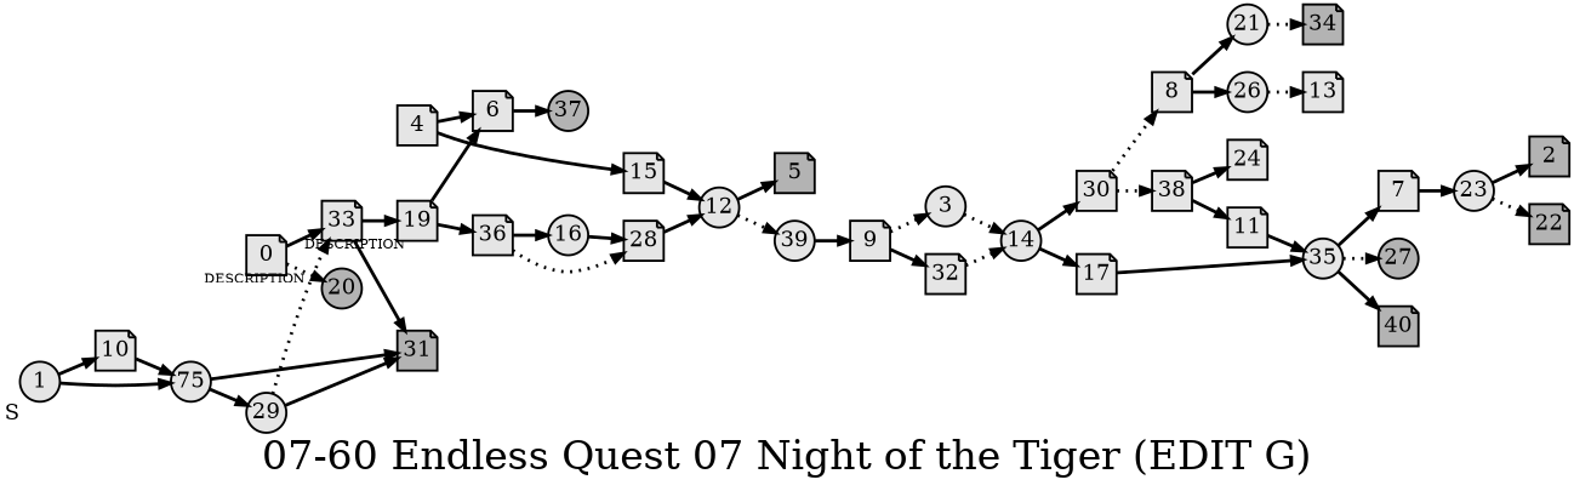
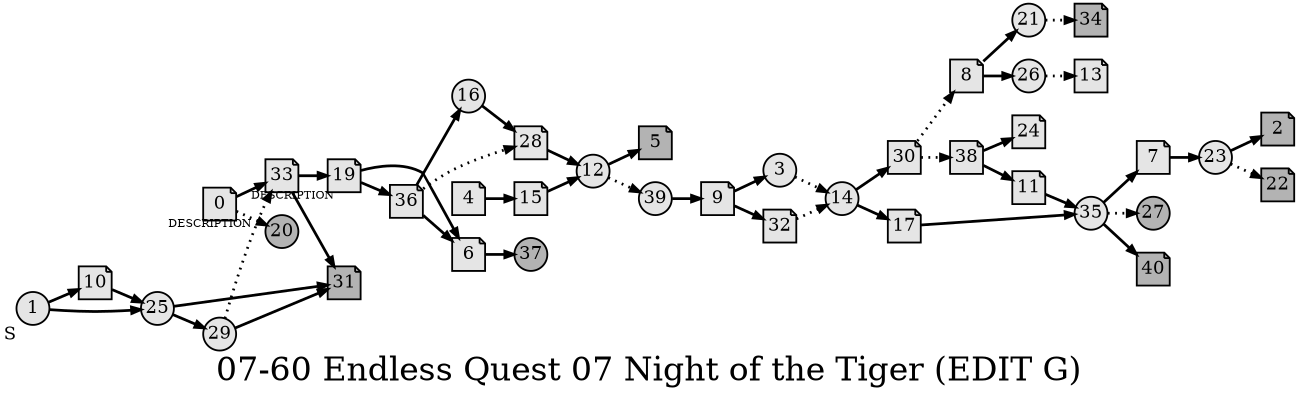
  digraph {
    fontname="DejaVu Serif"
    fontsize=36
    label="07-60 Endless Quest 07 Night of the Tiger (EDIT G)"
    nodesep=0.35
    ordering=out
    rankdir=LR
    ranksep=0.45
    node [fillcolor=grey90 fixedsize=true fontname="DejaVu Serif" fontsize=20 labelfloat=true margin="0,0" penwidth=2 regular=true shape=note style=filled]
    edge [fontname="DejaVu Serif" fontsize=12 labelfloat=true penwidth=3 style=bold]
    0
    33
    20 [fillcolor=grey70 shape=circle]
    19
    31 [fillcolor=grey70]
    6
    36
    1 [shape=circle xlabel=S]
    10
-   25 [shape=circle label=75]
+   25 [shape=circle]
    29 [shape=circle]
    2 [fillcolor=grey70]
    3 [shape=circle]
    14 [shape=circle]
    30
    17
    8
    38
    35 [shape=circle]
    4
    15
    12 [shape=circle]
    37 [fillcolor=grey70 shape=circle]
    5 [fillcolor=grey70]
    39 [shape=circle]
    23 [shape=circle]
    7
    22 [fillcolor=grey70]
    21 [shape=circle]
    26 [shape=circle]
    34 [fillcolor=grey70]
    13
    9
    32
    11
    27 [fillcolor=grey70 shape=circle]
    40 [fillcolor=grey70]
    24
    16 [shape=circle]
    28
    0 -> 33 [xlabel=DESCRIPTION]
    0 -> 20 [style=dotted xlabel=DESCRIPTION]
    33 -> 19 [style=solid]
    33 -> 31 [style=solid]
    19 -> 6 [style=solid]
    19 -> 36 [style=solid]
    6 -> 37
    36 -> 16 [style=solid]
    36 -> 28 [style=dotted]
    1 -> 10 [style=solid]
    1 -> 25
    10 -> 25
    25 -> 31
    25 -> 29
    29 -> 33 [style=dotted]
    29 -> 31 [style=solid]
    3 -> 14 [style=dotted]
    14 -> 30 [style=solid]
    14 -> 17
    30 -> 8 [style=dotted]
    30 -> 38 [style=dotted]
    17 -> 35 [style=solid]
    8 -> 21
    8 -> 26
    38 -> 11
    38 -> 24
    35 -> 7 [style=solid]
    35 -> 27 [style=dotted]
    35 -> 40 [style=solid]
-   4 -> 6
+   36 -> 6
    4 -> 15 [style=solid]
    15 -> 12
    12 -> 5
    12 -> 39 [style=dotted]
    39 -> 9
    23 -> 2 [style=solid]
    23 -> 22 [style=dotted]
    7 -> 23
    21 -> 34 [style=dotted]
    26 -> 13 [style=dotted]
-   9 -> 3 [style=dotted]
+   9 -> 3
    9 -> 32 [style=solid]
    32 -> 14 [style=dotted]
    11 -> 35 [style=solid]
    16 -> 28
    28 -> 12
  }
